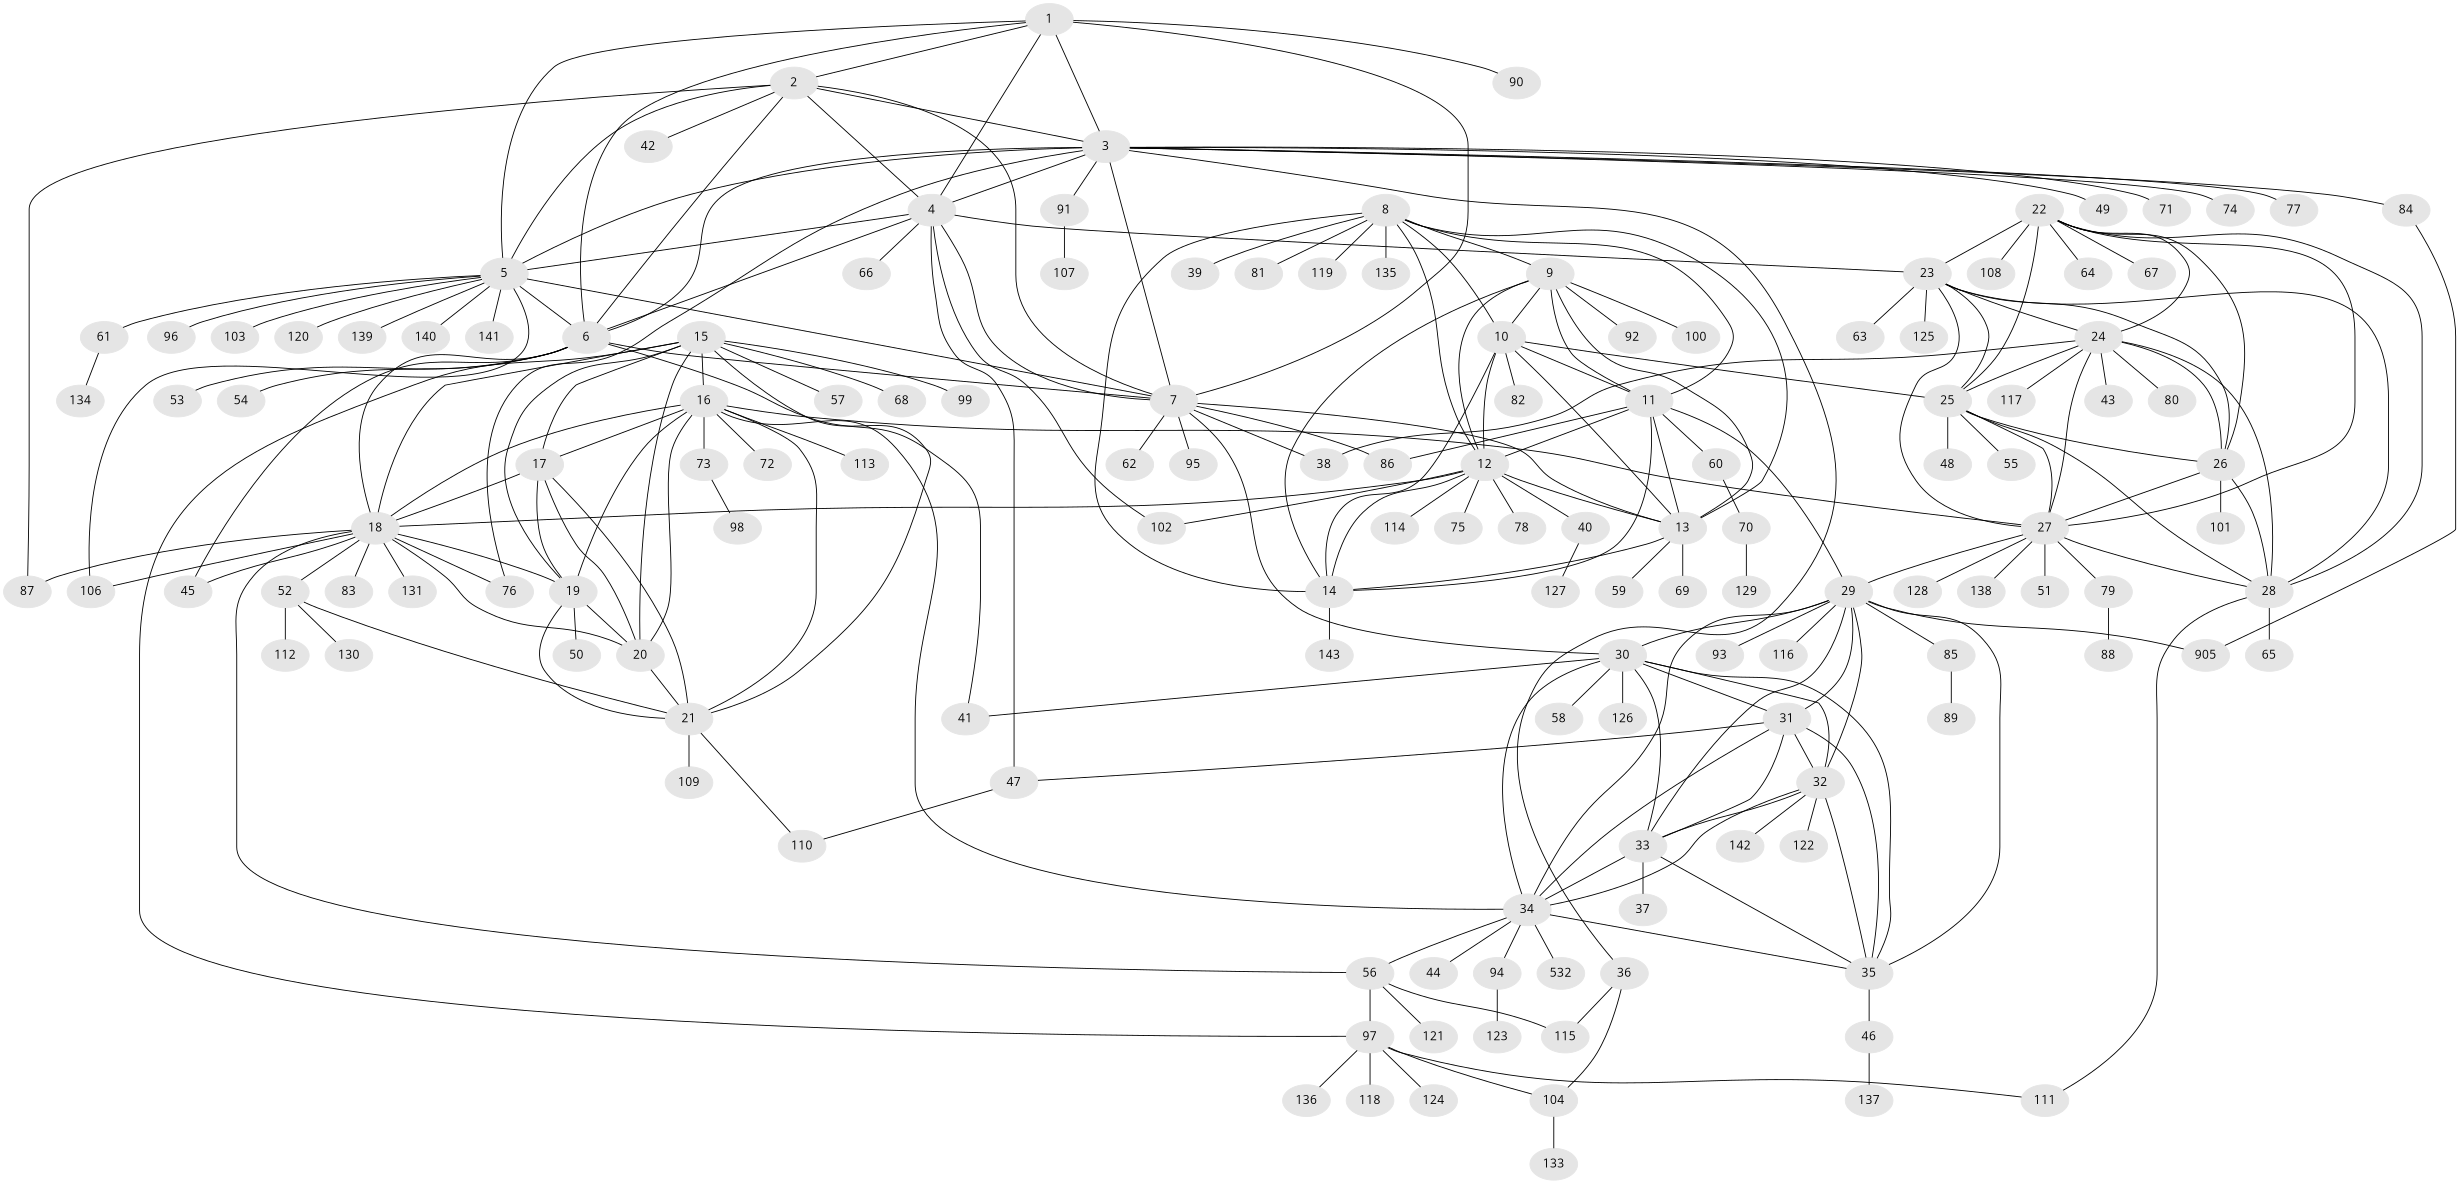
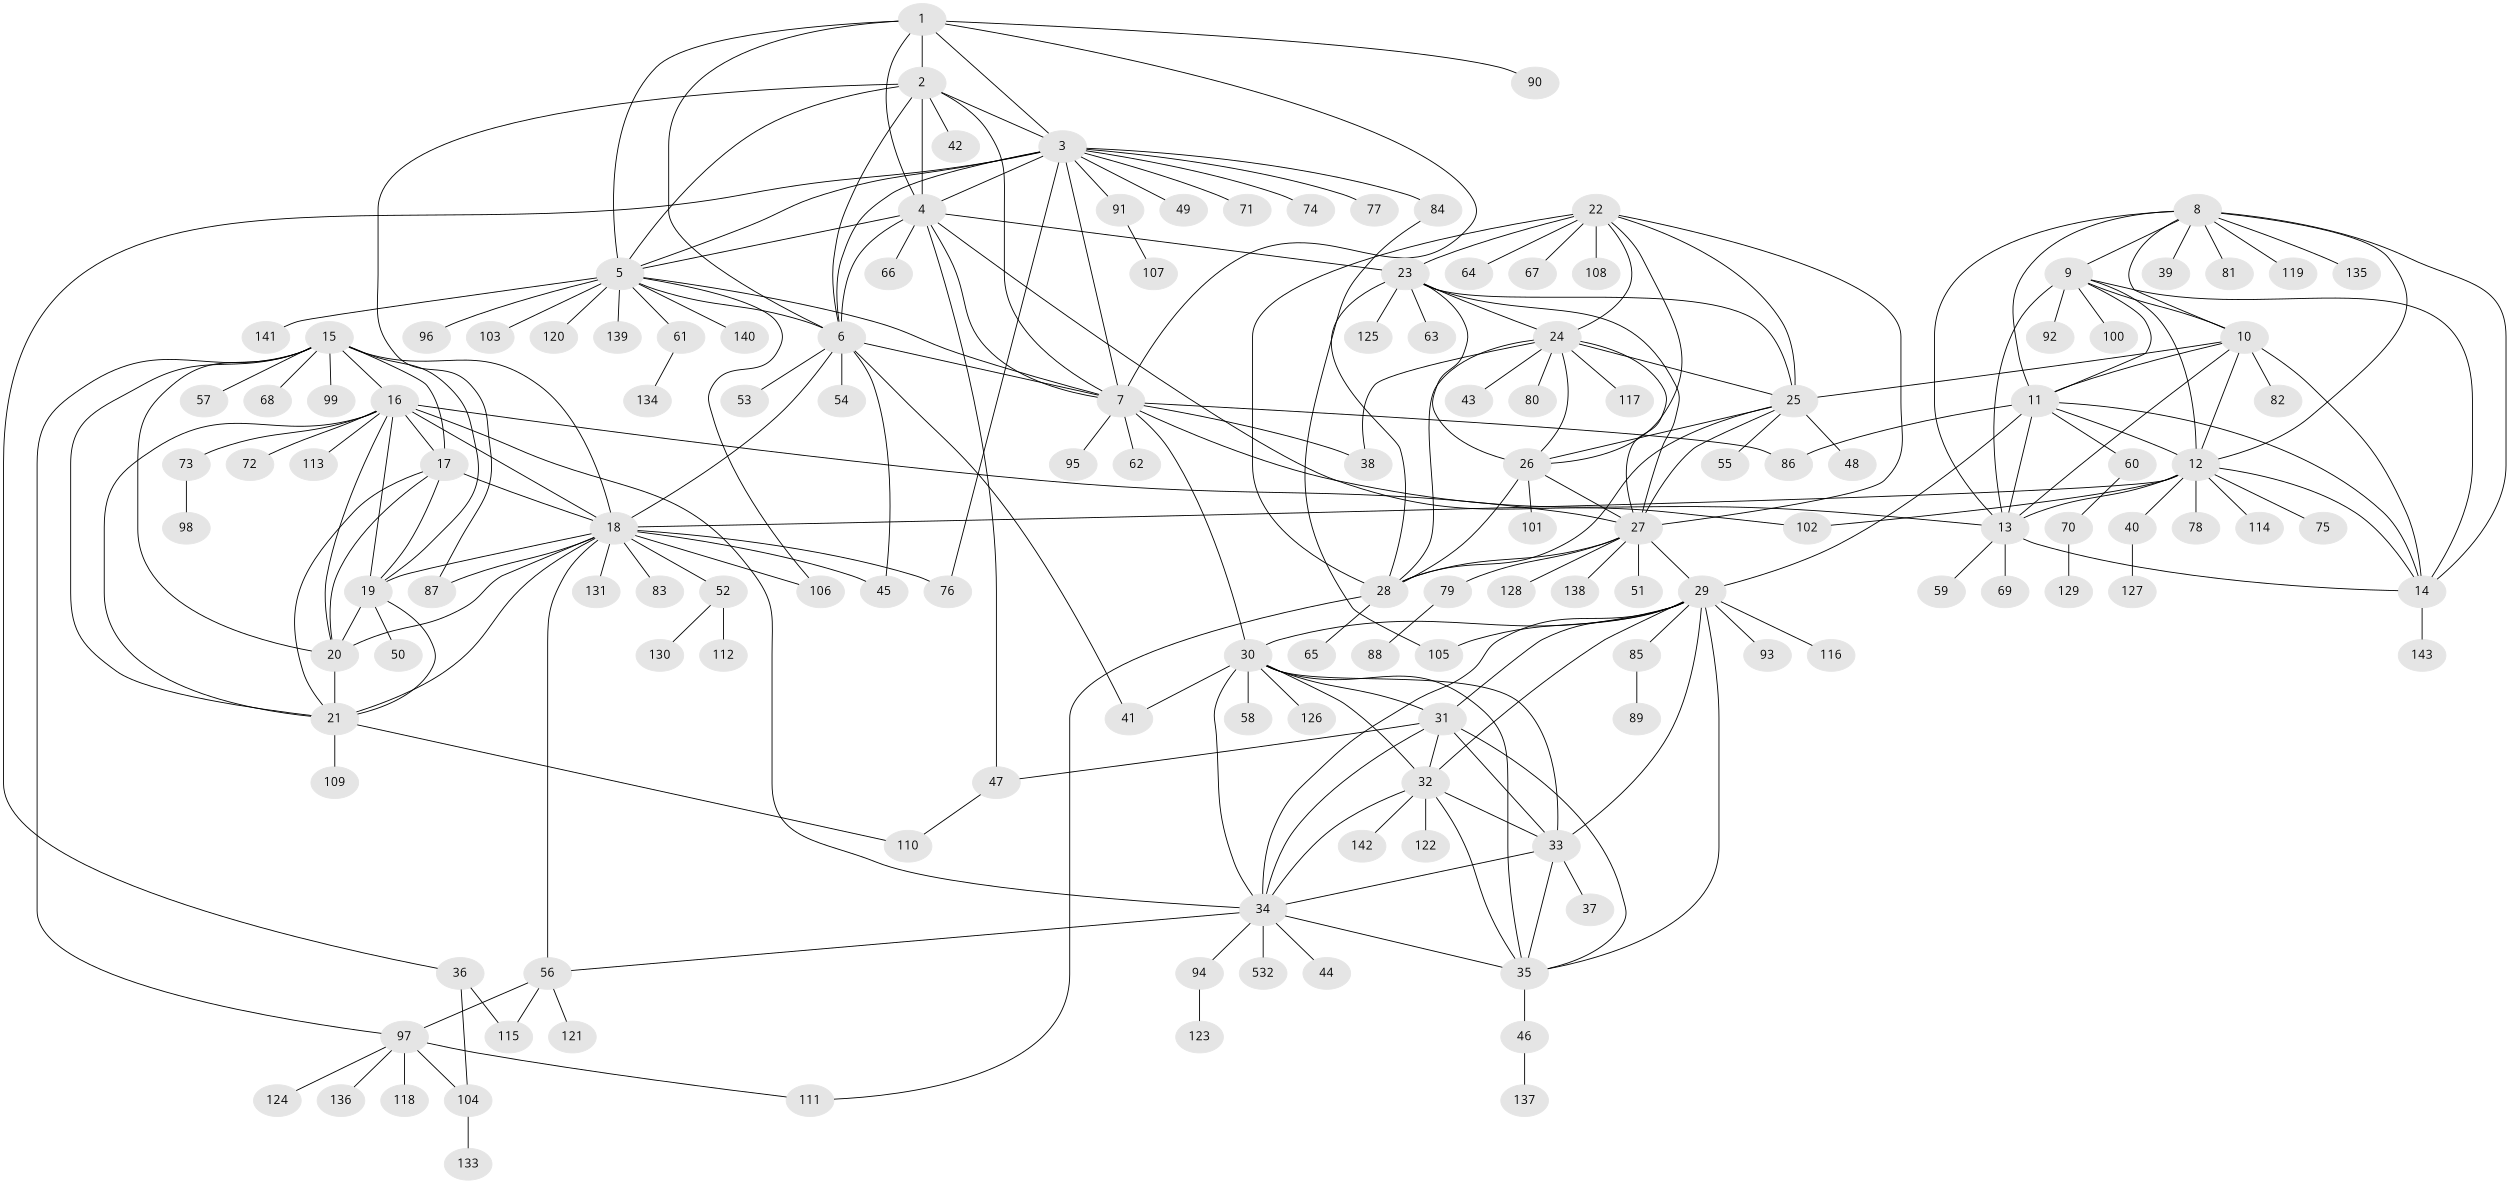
  graph {
    fontname="Open Sans"
    node [color=gray90 fontname="Open Sans" style=filled]
    edge [fontname="Open Sans"]
    1
    2
    3
    4
    5
    6
    7
    90
    42
    87
    36
    49
    71
    74
    76
    77
    84
    91
    23
    47
    66
    102
    61
    96
    103
    106
    120
    139
    140
    141
    18
    41
    45
    53
    54
    13
    30
    38
    62
    86
    95
    104
    115
-   105 [label=905]
+   105
    107
    25
    27
    24
    26
    28
    63
    125
    110
    134
    19
    20
    21
    52
    56
    83
    131
    14
    59
    69
    34
    31
    32
    33
    35
    58
    126
    8
    9
    10
    11
    12
    39
    81
    119
    135
    92
    100
    82
    29
    60
    40
    75
    78
    114
    143
    48
    55
    85
    93
    116
    70
    127
    15
    16
    17
    57
    68
    97
    99
    72
    73
    113
    50
    109
    111
    118
    124
    136
    51
    79
    128
    138
    44
    94
    n120 [label=532]
    98
    112
    130
    121
    22
    64
    67
    108
    43
    80
    117
    101
    65
    88
    122
    142
    37
    46
    89
    123
    137
    133
    129
    1 -- 2
    1 -- 3
    1 -- 4
    1 -- 5
    1 -- 6
    1 -- 7
    1 -- 90
    2 -- 3
    2 -- 4
    2 -- 5
    2 -- 6
    2 -- 7
    2 -- 42
    2 -- 87
    3 -- 4
    3 -- 5
    3 -- 6
    3 -- 7
    3 -- 36
    3 -- 49
    3 -- 71
    3 -- 74
    3 -- 76
    3 -- 77
    3 -- 84
    3 -- 91
    4 -- 5
    4 -- 6
    4 -- 7
    4 -- 23
    4 -- 47
    4 -- 66
    4 -- 102
    5 -- 6
    5 -- 7
    5 -- 61
    5 -- 96
    5 -- 103
    5 -- 106
    5 -- 120
    5 -- 139
    5 -- 140
    5 -- 141
    6 -- 7
    6 -- 18
    6 -- 41
    6 -- 45
    6 -- 53
    6 -- 54
    7 -- 13
    7 -- 30
    7 -- 38
    7 -- 62
    7 -- 86
    7 -- 95
    36 -- 104
    36 -- 115
    84 -- 105
    91 -- 107
    23 -- 25
    23 -- 27
    23 -- 24
    23 -- 26
    23 -- 28
    23 -- 63
    23 -- 125
    47 -- 110
    61 -- 134
    18 -- 87
    18 -- 76
    18 -- 106
    18 -- 45
    18 -- 19
    18 -- 20
-   52 -- 21
+   18 -- 21
    18 -- 52
    18 -- 56
    18 -- 83
    18 -- 131
    13 -- 14
    13 -- 59
    13 -- 69
    30 -- 41
    30 -- 34
    30 -- 31
    30 -- 32
    30 -- 33
    30 -- 35
    30 -- 58
    30 -- 126
    104 -- 133
    25 -- 27
    25 -- 26
    25 -- 28
    25 -- 48
    25 -- 55
    27 -- 28
    27 -- 29
    27 -- 51
    27 -- 79
    27 -- 128
    27 -- 138
    24 -- 38
    24 -- 25
    24 -- 27
    24 -- 26
    24 -- 28
    24 -- 43
    24 -- 80
    24 -- 117
    26 -- 27
    26 -- 28
    26 -- 101
    28 -- 111
    28 -- 65
    19 -- 20
    19 -- 21
    19 -- 50
    20 -- 21
    21 -- 110
    21 -- 109
    52 -- 112
    52 -- 130
    56 -- 115
    56 -- 97
    56 -- 121
    14 -- 143
    34 -- 56
    34 -- 35
    34 -- 44
    34 -- 94
    34 -- n120
    31 -- 47
    31 -- 34
    31 -- 32
    31 -- 33
    31 -- 35
    32 -- 34
    32 -- 33
    32 -- 35
    32 -- 122
    32 -- 142
    33 -- 34
    33 -- 35
    33 -- 37
    35 -- 46
    8 -- 13
    8 -- 14
    8 -- 9
    8 -- 10
    8 -- 11
    8 -- 12
    8 -- 39
    8 -- 81
    8 -- 119
    8 -- 135
    9 -- 13
    9 -- 14
    9 -- 10
    9 -- 11
    9 -- 12
    9 -- 92
    9 -- 100
    10 -- 13
    10 -- 25
    10 -- 14
    10 -- 11
    10 -- 12
    10 -- 82
    11 -- 13
    11 -- 86
    11 -- 14
    11 -- 12
    11 -- 29
    11 -- 60
    12 -- 102
    12 -- 18
    12 -- 13
    12 -- 14
    12 -- 40
    12 -- 75
    12 -- 78
    12 -- 114
    29 -- 30
    29 -- 105
    29 -- 34
    29 -- 31
    29 -- 32
    29 -- 33
    29 -- 35
    29 -- 85
    29 -- 93
    29 -- 116
    60 -- 70
    40 -- 127
    85 -- 89
    70 -- 129
    15 -- 18
    15 -- 19
    15 -- 20
    15 -- 21
    15 -- 16
    15 -- 17
    15 -- 57
    15 -- 68
    15 -- 97
    15 -- 99
    16 -- 18
    16 -- 27
    16 -- 19
    16 -- 20
    16 -- 21
    16 -- 34
    16 -- 17
    16 -- 72
    16 -- 73
    16 -- 113
    17 -- 18
    17 -- 19
    17 -- 20
    17 -- 21
    97 -- 104
    97 -- 111
    97 -- 118
    97 -- 124
    97 -- 136
    73 -- 98
    79 -- 88
    94 -- 123
    22 -- 23
    22 -- 25
    22 -- 27
    22 -- 24
    22 -- 26
    22 -- 28
    22 -- 64
    22 -- 67
    22 -- 108
    46 -- 137
  }
